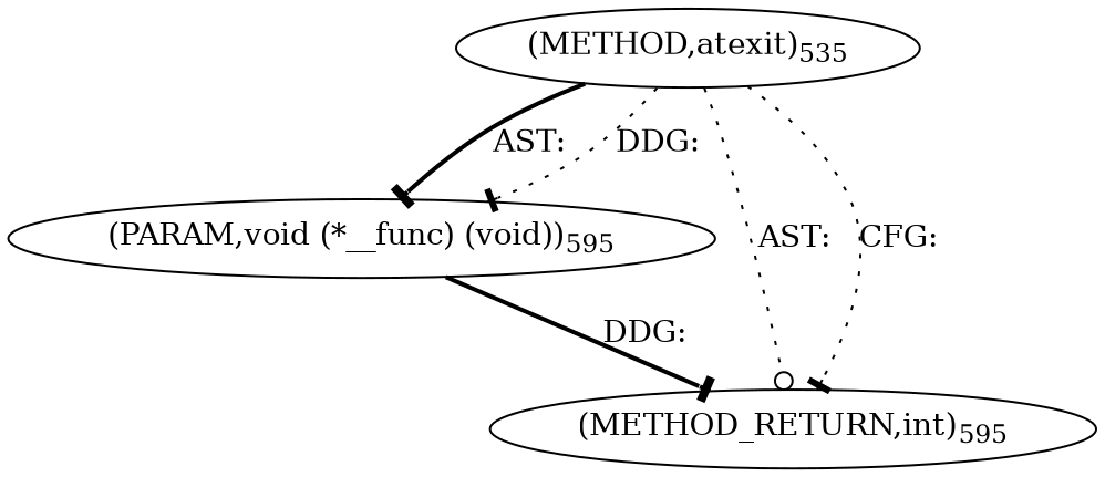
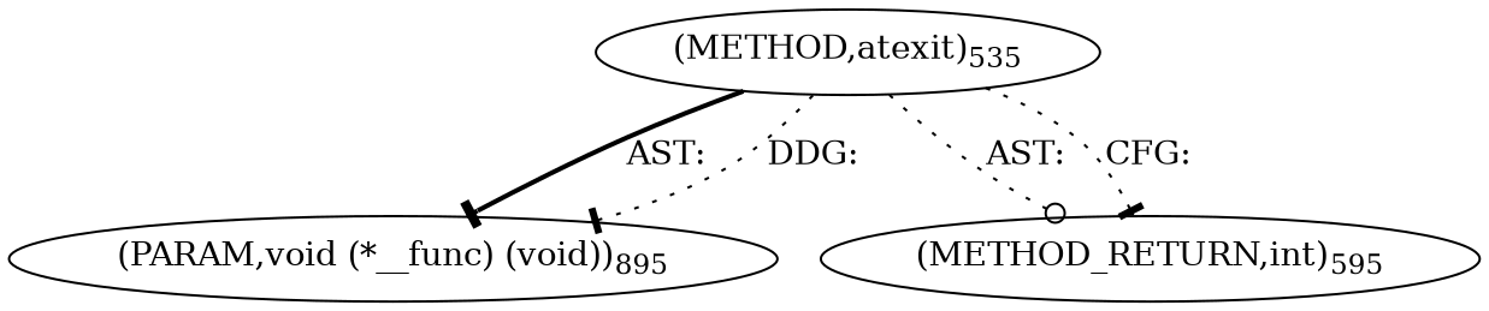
  digraph {
    edge [arrowhead=tee style=dotted]
    n1 [label=<(METHOD,atexit)<SUB>535</SUB>>]
-   n2 [label=<(PARAM,void (*__func) (void))<SUB>595</SUB>>]
+   n2 [label=<(PARAM,void (*__func) (void))<SUB>895</SUB>>]
    n3 [label=<(METHOD_RETURN,int)<SUB>595</SUB>>]
    n1 -> n2 [label="AST: " style=bold]
    n1 -> n2 [label="DDG: "]
    n1 -> n3 [arrowhead=odot label="AST: "]
    n1 -> n3 [label="CFG: "]
-   n2 -> n3 [label="DDG: " style=bold]
  }
